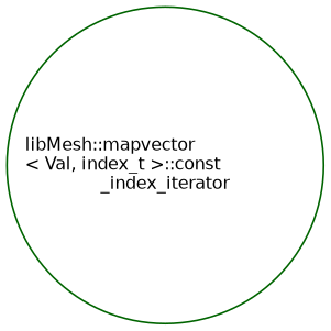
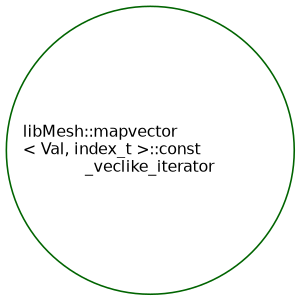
  digraph {
    rankdir=LR
    fontname="DejaVu Sans"
-   n1 [color=darkgreen fillcolor=white fontname="DejaVu Sans" fontsize=10 height=0.2 label="libMesh::mapvector\l\< Val, index_t \>::const\l_index_iterator" shape=circle style=filled width=0.4]
+   n1 [color=darkgreen fillcolor=white fontname="DejaVu Sans" fontsize=10 height=0.2 label="libMesh::mapvector\l\< Val, index_t \>::const\l_veclike_iterator" shape=circle style=filled width=0.4]
  }
